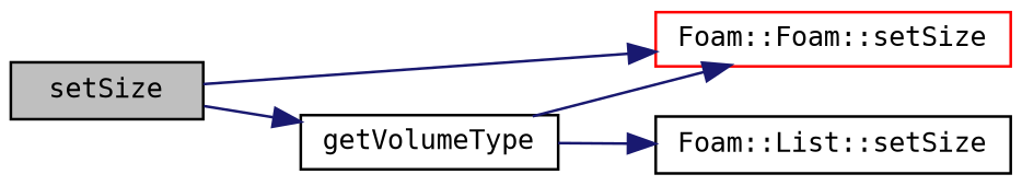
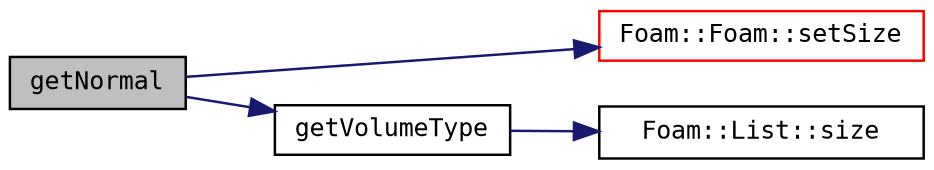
  digraph {
    fontname="DejaVu Sans Mono"
    rankdir=LR
    node [color=black fontname="DejaVu Sans Mono" fontsize=10 shape=record]
    edge [color=midnightblue fontname="DejaVu Sans Mono" fontsize=10 labelfontname=Helvetica labelfontsize=10 style=solid]
-   n1 [fillcolor=grey75 fontcolor=black height=0.2 label=setSize style=filled width=0.4]
+   n1 [fillcolor=grey75 fontcolor=black height=0.2 label=getNormal style=filled width=0.4]
    n2 [height=0.2 label=getVolumeType width=0.4]
    n3 [color=red height=0.2 label="Foam::Foam::setSize" width=0.4]
-   n4 [height=0.2 label="Foam::List::setSize" width=0.4]
+   n4 [height=0.2 label="Foam::List::size" width=0.4]
    n1 -> n2
    n1 -> n3
-   n2 -> n3
    n2 -> n4
  }
